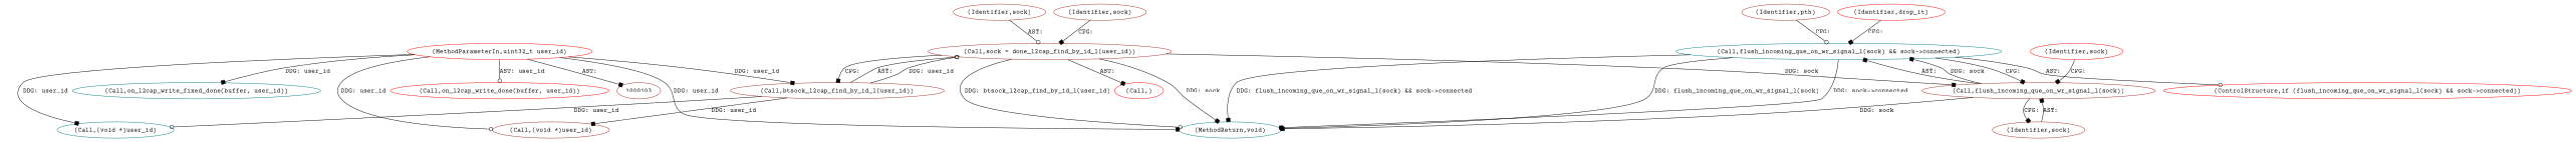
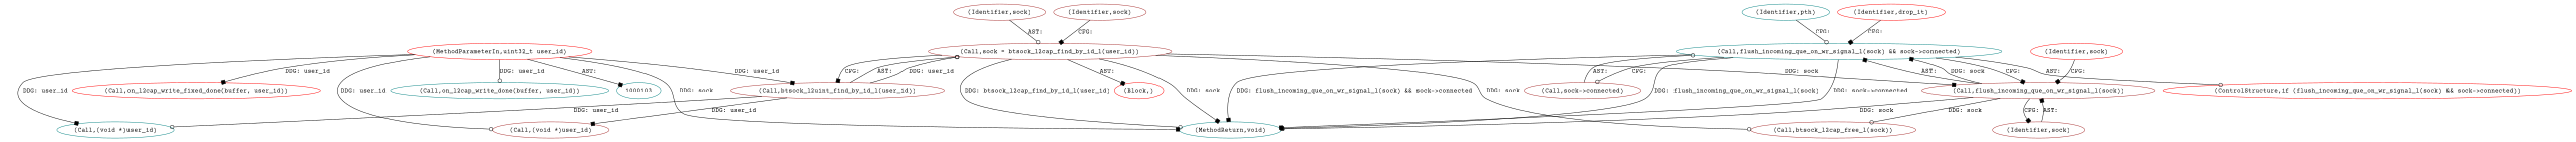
  digraph {
    fontname="Courier Prime"
    node [color=brown fontname="Courier Prime"]
    edge [arrowhead=box fontname="Courier Prime"]
    n1 [color=teal label="(Call,flush_incoming_que_on_wr_signal_l(sock) && sock->connected)"]
    n2 [label="(Call,flush_incoming_que_on_wr_signal_l(sock))"]
    n3 [color=teal label="(MethodReturn,void)"]
+   n4 [label="(Call,sock->connected)"]
    n5 [color=red label="(ControlStructure,if (flush_incoming_que_on_wr_signal_l(sock) && sock->connected))"]
    n6 [label="(Identifier,sock)"]
-   n8 [label="(Call,sock = done_l2cap_find_by_id_l(user_id))"]
-   n9 [label="(Call,btsock_l2cap_find_by_id_l(user_id))"]
-   n10 [color=red label="(Call,)"]
+   n7 [label="(Call,btsock_l2cap_free_l(sock))"]
+   n8 [label="(Call,sock = btsock_l2cap_find_by_id_l(user_id))"]
+   n9 [label="(Call,btsock_l2uint_find_by_id_l(user_id))"]
+   n10 [color=red label="(Block,)"]
    n11 [label="(Call,(void *)user_id)"]
    n12 [color=teal label="(Call,(void *)user_id)"]
    n13 [color=red label="(MethodParameterIn,uint32_t user_id)"]
-   n14 [color=teal label="(Call,on_l2cap_write_fixed_done(buffer, user_id))"]
-   n15 [color=red label="(Call,on_l2cap_write_done(buffer, user_id))"]
-   1000103
-   n17 [label="(Identifier,pth)"]
+   n14 [color=red label="(Call,on_l2cap_write_fixed_done(buffer, user_id))"]
+   n15 [color=teal label="(Call,on_l2cap_write_done(buffer, user_id))"]
+   1000103 [color=teal]
+   n17 [color=teal label="(Identifier,pth)"]
    n18 [color=red label="(Identifier,drop_it)"]
    n19 [color=red label="(Identifier,sock)"]
    n20 [label="(Identifier,sock)"]
    n21 [label="(Identifier,sock)"]
    n1 -> n2 [label="CFG: "]
    n1 -> n3 [label="DDG: flush_incoming_que_on_wr_signal_l(sock)"]
    n1 -> n3 [label="DDG: sock->connected"]
    n1 -> n3 [label="DDG: flush_incoming_que_on_wr_signal_l(sock) && sock->connected"]
+   n1 -> n4 [arrowhead=odot label="CFG: "]
    n1 -> n5 [arrowhead=odot label="AST: "]
    n2 -> n1 [label="AST: "]
    n2 -> n1 [label="DDG: sock"]
-   n2 -> n3 [label="DDG: sock"]
+   n2 -> n3 [arrowhead=odot label="DDG: sock"]
    n2 -> n6 [label="CFG: "]
+   n2 -> n7 [arrowhead=odot label="DDG: sock"]
+   n4 -> n1 [arrowhead=odot label="AST: "]
    n6 -> n2 [label="AST: "]
    n8 -> n2 [label="DDG: sock"]
    n8 -> n3 [label="DDG: sock"]
    n8 -> n3 [arrowhead=odot label="DDG: btsock_l2cap_find_by_id_l(user_id)"]
+   n8 -> n7 [arrowhead=odot label="DDG: sock"]
    n8 -> n9 [label="CFG: "]
    n8 -> n10 [label="AST: "]
    n9 -> n8 [arrowhead=odot label="AST: "]
    n9 -> n8 [arrowhead=odot label="DDG: user_id"]
    n9 -> n11 [label="DDG: user_id"]
    n9 -> n12 [arrowhead=odot label="DDG: user_id"]
-   n13 -> n3 [label="DDG: user_id"]
+   n13 -> n3 [label="DDG: sock"]
    n13 -> n9 [label="DDG: user_id"]
    n13 -> n11 [arrowhead=odot label="DDG: user_id"]
    n13 -> n12 [label="DDG: user_id"]
    n13 -> n14 [label="DDG: user_id"]
-   n13 -> n15 [arrowhead=odot label="AST: user_id"]
+   n13 -> n15 [arrowhead=odot label="DDG: user_id"]
    n13 -> 1000103 [label="AST: "]
    n17 -> n1 [arrowhead=odot label="CFG: "]
    n18 -> n1 [label="CFG: "]
    n19 -> n2 [label="CFG: "]
    n20 -> n8 [arrowhead=odot label="AST: "]
    n21 -> n8 [label="CFG: "]
  }
